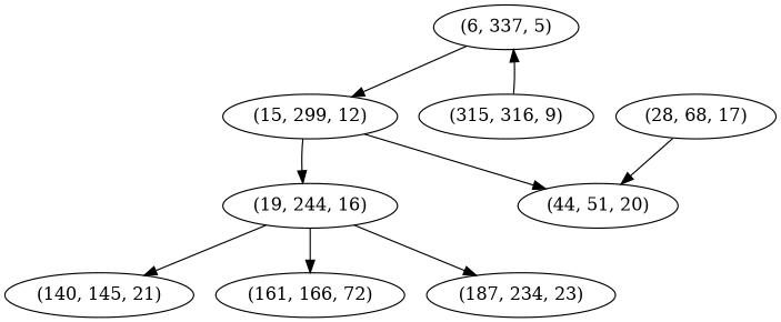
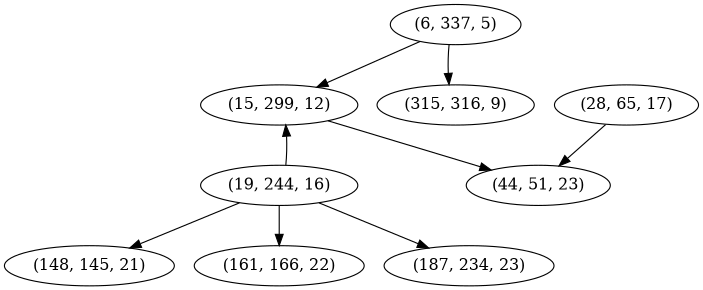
  digraph {
    "(6, 337, 5)"
    "(15, 299, 12)"
    n3 [label="(315, 316, 9)"]
    n4 [label="(19, 244, 16)"]
-   "(44, 51, 23)" [label="(44, 51, 20)"]
-   "(28, 68, 17)"
-   "(140, 145, 21)"
-   "(161, 166, 22)" [label="(161, 166, 72)"]
+   "(44, 51, 23)"
+   "(28, 68, 17)" [label="(28, 65, 17)"]
+   "(140, 145, 21)" [label="(148, 145, 21)"]
+   "(161, 166, 22)"
    "(187, 234, 23)"
    "(6, 337, 5)" -> "(15, 299, 12)"
-   n3 -> "(6, 337, 5)"
-   "(15, 299, 12)" -> n4
+   "(6, 337, 5)" -> n3
+   n4 -> "(15, 299, 12)"
    "(15, 299, 12)" -> "(44, 51, 23)"
    n4 -> "(140, 145, 21)"
    n4 -> "(161, 166, 22)"
    n4 -> "(187, 234, 23)"
    "(28, 68, 17)" -> "(44, 51, 23)"
  }
